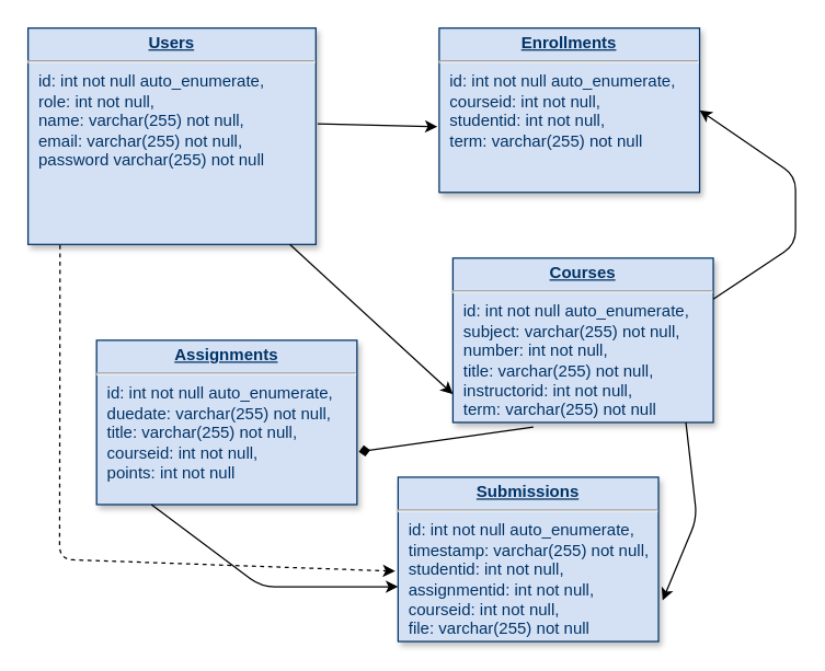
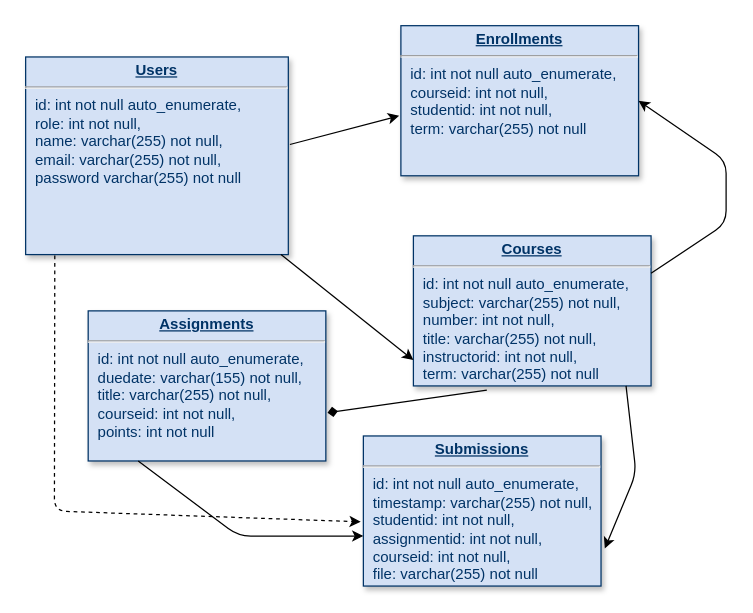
  <mxCell id="0" />
  <mxCell id="1" parent="0" />
  <mxCell id="2" value="&lt;p style=&quot;margin: 0px ; margin-top: 4px ; text-align: center ; text-decoration: underline&quot;&gt;&lt;b&gt;Courses&lt;/b&gt;&lt;/p&gt;&lt;hr&gt;&lt;p style=&quot;margin: 0px ; margin-left: 8px&quot;&gt;id: int not null auto_enumerate,&lt;/p&gt;&lt;p style=&quot;margin: 0px ; margin-left: 8px&quot;&gt;subject: varchar(255) not null,&lt;/p&gt;&lt;p style=&quot;margin: 0px ; margin-left: 8px&quot;&gt;number: int not null,&lt;/p&gt;&lt;p style=&quot;margin: 0px ; margin-left: 8px&quot;&gt;title: varchar(255) not null,&lt;/p&gt;&lt;p style=&quot;margin: 0px ; margin-left: 8px&quot;&gt;instructorid: int not null,&lt;/p&gt;&lt;p style=&quot;margin: 0px ; margin-left: 8px&quot;&gt;term: varchar(255) not null&lt;/p&gt;" style="verticalAlign=top;align=left;overflow=fill;fontSize=12;fontFamily=Helvetica;html=1;strokeColor=#003366;shadow=1;fillColor=#D4E1F5;fontColor=#003366" parent="1" vertex="1"><mxGeometry x="330" y="188" width="190" height="120" as="geometry" /></mxCell>
- <mxCell id="3" value="&lt;p style=&quot;margin: 0px ; margin-top: 4px ; text-align: center ; text-decoration: underline&quot;&gt;&lt;b&gt;Users&lt;/b&gt;&lt;/p&gt;&lt;hr&gt;&lt;p style=&quot;margin: 0px ; margin-left: 8px&quot;&gt;id: int not null auto_enumerate,&lt;/p&gt;&lt;p style=&quot;margin: 0px ; margin-left: 8px&quot;&gt;role: int not null,&lt;/p&gt;&lt;p style=&quot;margin: 0px ; margin-left: 8px&quot;&gt;name: varchar(255) not null,&lt;/p&gt;&lt;p style=&quot;margin: 0px ; margin-left: 8px&quot;&gt;email: varchar(255) not null,&lt;/p&gt;&lt;p style=&quot;margin: 0px ; margin-left: 8px&quot;&gt;password varchar(255) not null&lt;/p&gt;" style="verticalAlign=top;align=left;overflow=fill;fontSize=12;fontFamily=Helvetica;html=1;strokeColor=#003366;shadow=1;fillColor=#D4E1F5;fontColor=#003366" parent="1" vertex="1"><mxGeometry x="20" y="20" width="210" height="158" as="geometry" /></mxCell>
- <mxCell id="4" value="&lt;p style=&quot;margin: 0px ; margin-top: 4px ; text-align: center ; text-decoration: underline&quot;&gt;&lt;b&gt;Assignments&lt;/b&gt;&lt;/p&gt;&lt;hr&gt;&lt;p style=&quot;margin: 0px ; margin-left: 8px&quot;&gt;id: int not null auto_enumerate,&lt;/p&gt;&lt;p style=&quot;margin: 0px ; margin-left: 8px&quot;&gt;duedate: varchar(255) not null,&lt;/p&gt;&lt;p style=&quot;margin: 0px ; margin-left: 8px&quot;&gt;title: varchar(255) not null,&lt;/p&gt;&lt;p style=&quot;margin: 0px ; margin-left: 8px&quot;&gt;courseid: int not null,&lt;/p&gt;&lt;p style=&quot;margin: 0px ; margin-left: 8px&quot;&gt;points: int not null&lt;/p&gt;" style="verticalAlign=top;align=left;overflow=fill;fontSize=12;fontFamily=Helvetica;html=1;strokeColor=#003366;shadow=1;fillColor=#D4E1F5;fontColor=#003366" vertex="1" parent="1"><mxGeometry x="70" y="248" width="190" height="120" as="geometry" /></mxCell>
+ <mxCell id="3" value="&lt;p style=&quot;margin: 0px ; margin-top: 4px ; text-align: center ; text-decoration: underline&quot;&gt;&lt;b&gt;Users&lt;/b&gt;&lt;/p&gt;&lt;hr&gt;&lt;p style=&quot;margin: 0px ; margin-left: 8px&quot;&gt;id: int not null auto_enumerate,&lt;/p&gt;&lt;p style=&quot;margin: 0px ; margin-left: 8px&quot;&gt;role: int not null,&lt;/p&gt;&lt;p style=&quot;margin: 0px ; margin-left: 8px&quot;&gt;name: varchar(255) not null,&lt;/p&gt;&lt;p style=&quot;margin: 0px ; margin-left: 8px&quot;&gt;email: varchar(255) not null,&lt;/p&gt;&lt;p style=&quot;margin: 0px ; margin-left: 8px&quot;&gt;password varchar(255) not null&lt;/p&gt;" style="verticalAlign=top;align=left;overflow=fill;fontSize=12;fontFamily=Helvetica;html=1;strokeColor=#003366;shadow=1;fillColor=#D4E1F5;fontColor=#003366" parent="1" vertex="1"><mxGeometry x="20" y="45" width="210" height="158" as="geometry" /></mxCell>
+ <mxCell id="4" value="&lt;p style=&quot;margin: 0px ; margin-top: 4px ; text-align: center ; text-decoration: underline&quot;&gt;&lt;b&gt;Assignments&lt;/b&gt;&lt;/p&gt;&lt;hr&gt;&lt;p style=&quot;margin: 0px ; margin-left: 8px&quot;&gt;id: int not null auto_enumerate,&lt;/p&gt;&lt;p style=&quot;margin: 0px ; margin-left: 8px&quot;&gt;duedate: varchar(155) not null,&lt;/p&gt;&lt;p style=&quot;margin: 0px ; margin-left: 8px&quot;&gt;title: varchar(255) not null,&lt;/p&gt;&lt;p style=&quot;margin: 0px ; margin-left: 8px&quot;&gt;courseid: int not null,&lt;/p&gt;&lt;p style=&quot;margin: 0px ; margin-left: 8px&quot;&gt;points: int not null&lt;/p&gt;" style="verticalAlign=top;align=left;overflow=fill;fontSize=12;fontFamily=Helvetica;html=1;strokeColor=#003366;shadow=1;fillColor=#D4E1F5;fontColor=#003366" vertex="1" parent="1"><mxGeometry x="70" y="248" width="190" height="120" as="geometry" /></mxCell>
  <mxCell id="5" value="&lt;p style=&quot;margin: 0px ; margin-top: 4px ; text-align: center ; text-decoration: underline&quot;&gt;&lt;b&gt;Enrollments&lt;/b&gt;&lt;/p&gt;&lt;hr&gt;&lt;p style=&quot;margin: 0px ; margin-left: 8px&quot;&gt;id: int not null auto_enumerate,&lt;/p&gt;&lt;p style=&quot;margin: 0px ; margin-left: 8px&quot;&gt;courseid: int not null,&lt;/p&gt;&lt;p style=&quot;margin: 0px ; margin-left: 8px&quot;&gt;studentid: int not null,&lt;/p&gt;&lt;p style=&quot;margin: 0px ; margin-left: 8px&quot;&gt;term: varchar(255) not null&lt;/p&gt;" style="verticalAlign=top;align=left;overflow=fill;fontSize=12;fontFamily=Helvetica;html=1;strokeColor=#003366;shadow=1;fillColor=#D4E1F5;fontColor=#003366" vertex="1" parent="1"><mxGeometry x="320" y="20" width="190" height="120" as="geometry" /></mxCell>
  <mxCell id="6" value="&lt;p style=&quot;margin: 0px ; margin-top: 4px ; text-align: center ; text-decoration: underline&quot;&gt;&lt;b&gt;Submissions&lt;/b&gt;&lt;/p&gt;&lt;hr&gt;&lt;p style=&quot;margin: 0px ; margin-left: 8px&quot;&gt;id: int not null auto_enumerate,&lt;/p&gt;&lt;p style=&quot;margin: 0px ; margin-left: 8px&quot;&gt;timestamp: varchar(255) not null,&lt;/p&gt;&lt;p style=&quot;margin: 0px ; margin-left: 8px&quot;&gt;studentid: int not null,&lt;/p&gt;&lt;p style=&quot;margin: 0px ; margin-left: 8px&quot;&gt;assignmentid: int not null,&lt;/p&gt;&lt;p style=&quot;margin: 0px ; margin-left: 8px&quot;&gt;courseid: int not null,&lt;/p&gt;&lt;p style=&quot;margin: 0px ; margin-left: 8px&quot;&gt;file: varchar(255) not null&lt;/p&gt;" style="verticalAlign=top;align=left;overflow=fill;fontSize=12;fontFamily=Helvetica;html=1;strokeColor=#003366;shadow=1;fillColor=#D4E1F5;fontColor=#003366" vertex="1" parent="1"><mxGeometry x="290" y="348" width="190" height="120" as="geometry" /></mxCell>
  <mxCell id="7" value="" style="endArrow=classic;html=1;exitX=0.111;exitY=1.004;exitDx=0;exitDy=0;exitPerimeter=0;entryX=-0.011;entryY=0.572;entryDx=0;entryDy=0;entryPerimeter=0;dashed=1;" edge="1" parent="1" source="3" target="6"><mxGeometry width="50" height="50" relative="1" as="geometry"><mxPoint x="20" y="538" as="sourcePoint" /><mxPoint x="170" y="278" as="targetPoint" /><Array as="points"><mxPoint x="43" y="408" /></Array></mxGeometry></mxCell>
  <mxCell id="8" value="" style="endArrow=classic;html=1;" edge="1" parent="1"><mxGeometry width="50" height="50" relative="1" as="geometry"><mxPoint x="110" y="368" as="sourcePoint" /><mxPoint x="290" y="428" as="targetPoint" /><Array as="points"><mxPoint x="190" y="428" /></Array></mxGeometry></mxCell>
  <mxCell id="9" value="" style="endArrow=classic;html=1;" edge="1" parent="1"><mxGeometry width="50" height="50" relative="1" as="geometry"><mxPoint x="500" y="308" as="sourcePoint" /><mxPoint x="483" y="438" as="targetPoint" /><Array as="points"><mxPoint x="508" y="378" /></Array></mxGeometry></mxCell>
  <mxCell id="10" value="" style="endArrow=classic;html=1;entryX=-0.007;entryY=0.6;entryDx=0;entryDy=0;entryPerimeter=0;exitX=1.006;exitY=0.443;exitDx=0;exitDy=0;exitPerimeter=0;" edge="1" parent="1" source="3" target="5"><mxGeometry width="50" height="50" relative="1" as="geometry"><mxPoint x="20" y="538" as="sourcePoint" /><mxPoint x="70" y="488" as="targetPoint" /></mxGeometry></mxCell>
  <mxCell id="11" value="" style="endArrow=classic;html=1;entryX=1;entryY=0.5;entryDx=0;entryDy=0;exitX=1;exitY=0.25;exitDx=0;exitDy=0;" edge="1" parent="1" source="2" target="5"><mxGeometry width="50" height="50" relative="1" as="geometry"><mxPoint x="20" y="538" as="sourcePoint" /><mxPoint x="70" y="488" as="targetPoint" /><Array as="points"><mxPoint x="580" y="178" /><mxPoint x="580" y="128" /></Array></mxGeometry></mxCell>
  <mxCell id="12" value="" style="endArrow=classic;html=1;entryX=0;entryY=0.828;entryDx=0;entryDy=0;entryPerimeter=0;" edge="1" parent="1" source="3" target="2"><mxGeometry width="50" height="50" relative="1" as="geometry"><mxPoint x="20" y="538" as="sourcePoint" /><mxPoint x="70" y="488" as="targetPoint" /></mxGeometry></mxCell>
  <mxCell id="13" value="" style="endArrow=diamond;html=1;entryX=1.007;entryY=0.678;entryDx=0;entryDy=0;entryPerimeter=0;exitX=0.309;exitY=1.028;exitDx=0;exitDy=0;exitPerimeter=0;" edge="1" parent="1" source="2" target="4"><mxGeometry width="50" height="50" relative="1" as="geometry"><mxPoint x="20" y="538" as="sourcePoint" /><mxPoint x="70" y="488" as="targetPoint" /></mxGeometry></mxCell>
